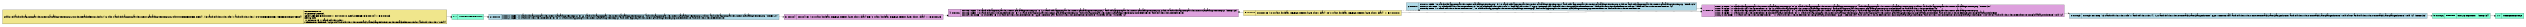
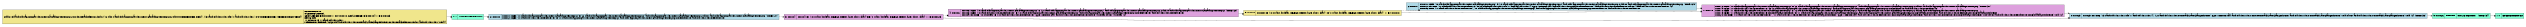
  digraph {
    rankdir=LR
    node [fillcolor=aquamarine shape=record style=filled]
    edge [arrowhead=box]
    n1 [label="{0\:\ ?|MTH_ENTER_RETURN\l}"]
    n2 [fillcolor=lightblue label="{2\:\ 0x0000|0x0000: IGET  (r0 I:androidx.appcompat.view.menu.CascadingMenuPopup) = (r2 I:androidx.appcompat.view.menu.CascadingMenuPopup$2) androidx.appcompat.view.menu.CascadingMenuPopup.2.this$0 androidx.appcompat.view.menu.CascadingMenuPopup  (LINE:127)\l0x0002: IGET  (r0 I:android.view.ViewTreeObserver) = (r0 I:androidx.appcompat.view.menu.CascadingMenuPopup) androidx.appcompat.view.menu.CascadingMenuPopup.mTreeObserver android.view.ViewTreeObserver \l}"]
    n3 [fillcolor=plum label="{3\:\ 0x0004|0x0004: IF  (r0 I:??[int, boolean, OBJECT, ARRAY, byte, short, char]) == (0 ??[int, boolean, OBJECT, ARRAY, byte, short, char])  \-\> B:8:0x0023 \l}"]
    n4 [fillcolor=plum label="{4\:\ 0x0006|0x0006: IGET  (r0 I:androidx.appcompat.view.menu.CascadingMenuPopup) = (r2 I:androidx.appcompat.view.menu.CascadingMenuPopup$2) androidx.appcompat.view.menu.CascadingMenuPopup.2.this$0 androidx.appcompat.view.menu.CascadingMenuPopup  (LINE:128)\l0x0008: IGET  (r0 I:android.view.ViewTreeObserver) = (r0 I:androidx.appcompat.view.menu.CascadingMenuPopup) androidx.appcompat.view.menu.CascadingMenuPopup.mTreeObserver android.view.ViewTreeObserver \l0x000a: INVOKE  (r0 I:boolean) = (r0 I:android.view.ViewTreeObserver) type: VIRTUAL call: android.view.ViewTreeObserver.isAlive():boolean A[MD:():boolean (c)]\l}"]
    n5 [fillcolor=lightblue label="{8\:\ 0x0023|0x0023: INVOKE  (r3 I:android.view.View A[D('v' android.view.View)]), (r2 I:android.view.View$OnAttachStateChangeListener) type: VIRTUAL call: android.view.View.removeOnAttachStateChangeListener(android.view.View$OnAttachStateChangeListener):void A[MD:(android.view.View$OnAttachStateChangeListener):void (c)] (LINE:133)\l}"]
    n6 [fillcolor=khaki label="{5\:\ 0x000e|0x000e: IF  (r0 I:??[int, boolean, OBJECT, ARRAY, byte, short, char]) != (0 ??[int, boolean, OBJECT, ARRAY, byte, short, char])  \-\> B:7:0x0018 \l}"]
    n7 [label="{9\:\ 0x0026|RETURN\l|0x0026: RETURN    (LINE:134)\l}"]
    n8 [fillcolor=lightblue label="{6\:\ 0x0010|0x0010: IGET  (r0 I:androidx.appcompat.view.menu.CascadingMenuPopup) = (r2 I:androidx.appcompat.view.menu.CascadingMenuPopup$2) androidx.appcompat.view.menu.CascadingMenuPopup.2.this$0 androidx.appcompat.view.menu.CascadingMenuPopup  (LINE:129)\l0x0012: INVOKE  (r1 I:android.view.ViewTreeObserver) = (r3 I:android.view.View A[D('v' android.view.View)]) type: VIRTUAL call: android.view.View.getViewTreeObserver():android.view.ViewTreeObserver A[MD:():android.view.ViewTreeObserver (c)]\l0x0016: IPUT  (r1 I:android.view.ViewTreeObserver), (r0 I:androidx.appcompat.view.menu.CascadingMenuPopup) androidx.appcompat.view.menu.CascadingMenuPopup.mTreeObserver android.view.ViewTreeObserver \l}"]
    n9 [fillcolor=plum label="{7\:\ 0x0018|0x0018: IGET  (r0 I:androidx.appcompat.view.menu.CascadingMenuPopup) = (r2 I:androidx.appcompat.view.menu.CascadingMenuPopup$2) androidx.appcompat.view.menu.CascadingMenuPopup.2.this$0 androidx.appcompat.view.menu.CascadingMenuPopup  (LINE:131)\l0x001a: IGET  (r0 I:android.view.ViewTreeObserver) = (r0 I:androidx.appcompat.view.menu.CascadingMenuPopup) androidx.appcompat.view.menu.CascadingMenuPopup.mTreeObserver android.view.ViewTreeObserver \l0x001c: IGET  (r1 I:androidx.appcompat.view.menu.CascadingMenuPopup) = (r2 I:androidx.appcompat.view.menu.CascadingMenuPopup$2) androidx.appcompat.view.menu.CascadingMenuPopup.2.this$0 androidx.appcompat.view.menu.CascadingMenuPopup \l0x001e: IGET  (r1 I:android.view.ViewTreeObserver$OnGlobalLayoutListener) = (r1 I:androidx.appcompat.view.menu.CascadingMenuPopup) androidx.appcompat.view.menu.CascadingMenuPopup.mGlobalLayoutListener android.view.ViewTreeObserver$OnGlobalLayoutListener \l0x0020: INVOKE  (r0 I:android.view.ViewTreeObserver), (r1 I:android.view.ViewTreeObserver$OnGlobalLayoutListener) type: VIRTUAL call: android.view.ViewTreeObserver.removeGlobalOnLayoutListener(android.view.ViewTreeObserver$OnGlobalLayoutListener):void A[MD:(android.view.ViewTreeObserver$OnGlobalLayoutListener):void (c)]\l}"]
-   n10 [label="{1\:\ ?|MTH_EXIT_BLOCK\l}"]
+   n10 [label="{1\:\ ?|EDGE_EXIT_BLOCK\l}"]
    n11 [fillcolor=khaki label="{public void androidx.appcompat.view.menu.CascadingMenuPopup.2.onViewDetachedFromWindow((r2 'this' I:androidx.appcompat.view.menu.CascadingMenuPopup$2 A[IMMUTABLE_TYPE, THIS]), (r3 I:android.view.View A[D('v' android.view.View), IMMUTABLE_TYPE, METHOD_ARGUMENT]))  | DONT_RENAME\lUSE_LINES_HINTS\lCROSS_EDGE: B:5:0x000e \-\> B:7:0x0018, CROSS_EDGE: B:3:0x0004 \-\> B:8:0x0023\lDebug Info:\l  \-1 \-0x0026: r3 'v' Landroid\/view\/View;\lMETHOD_OVERRIDE: [ClspMth\{android.view.View.OnAttachStateChangeListener.onViewDetachedFromWindow(android.view.View):void\}]\l}"]
    n1 -> n2
    n2 -> n3 [arrowhead=vee style=dashed]
    n3 -> n4 [style=dashed]
-   n6 -> n4
+   n3 -> n5
+   n4 -> n6
    n5 -> n7 [arrowhead=vee]
    n6 -> n8 [style=dashed]
    n6 -> n9
    n7 -> n10
    n8 -> n9
    n9 -> n5 [arrowhead=vee]
    n11 -> n1
  }
